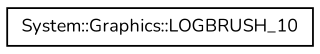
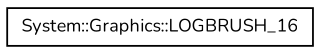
  digraph {
    rankdir=TB
    fontname=Nunito
-   n1 [color=black fillcolor=white fontname=Nunito fontsize=10 height=0.2 label="System::Graphics::LOGBRUSH_10" shape=record style=filled width=0.4]
+   n1 [color=black fillcolor=white fontname=Nunito fontsize=10 height=0.2 label="System::Graphics::LOGBRUSH_16" shape=record style=filled width=0.4]
  }
